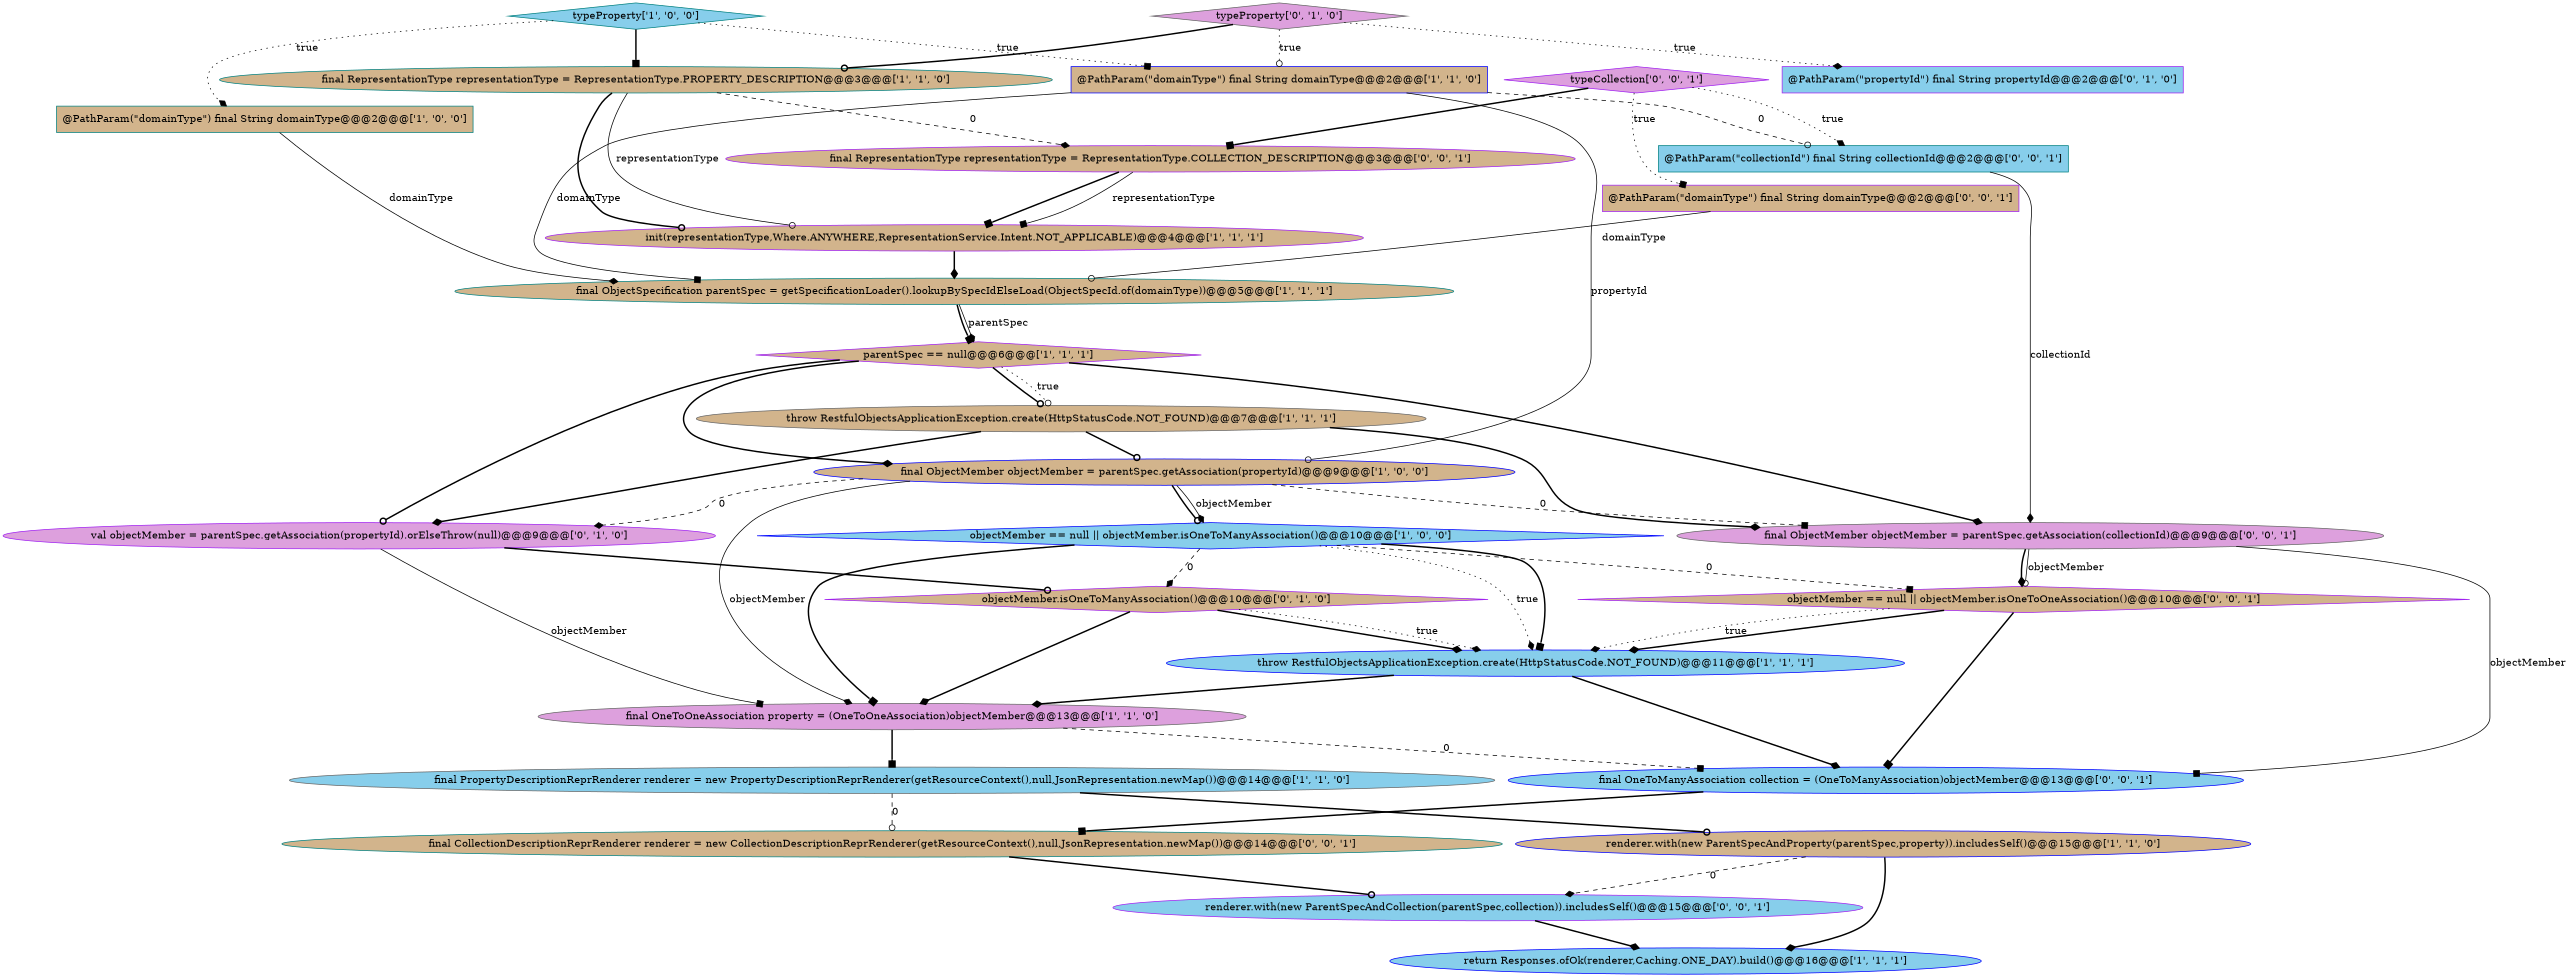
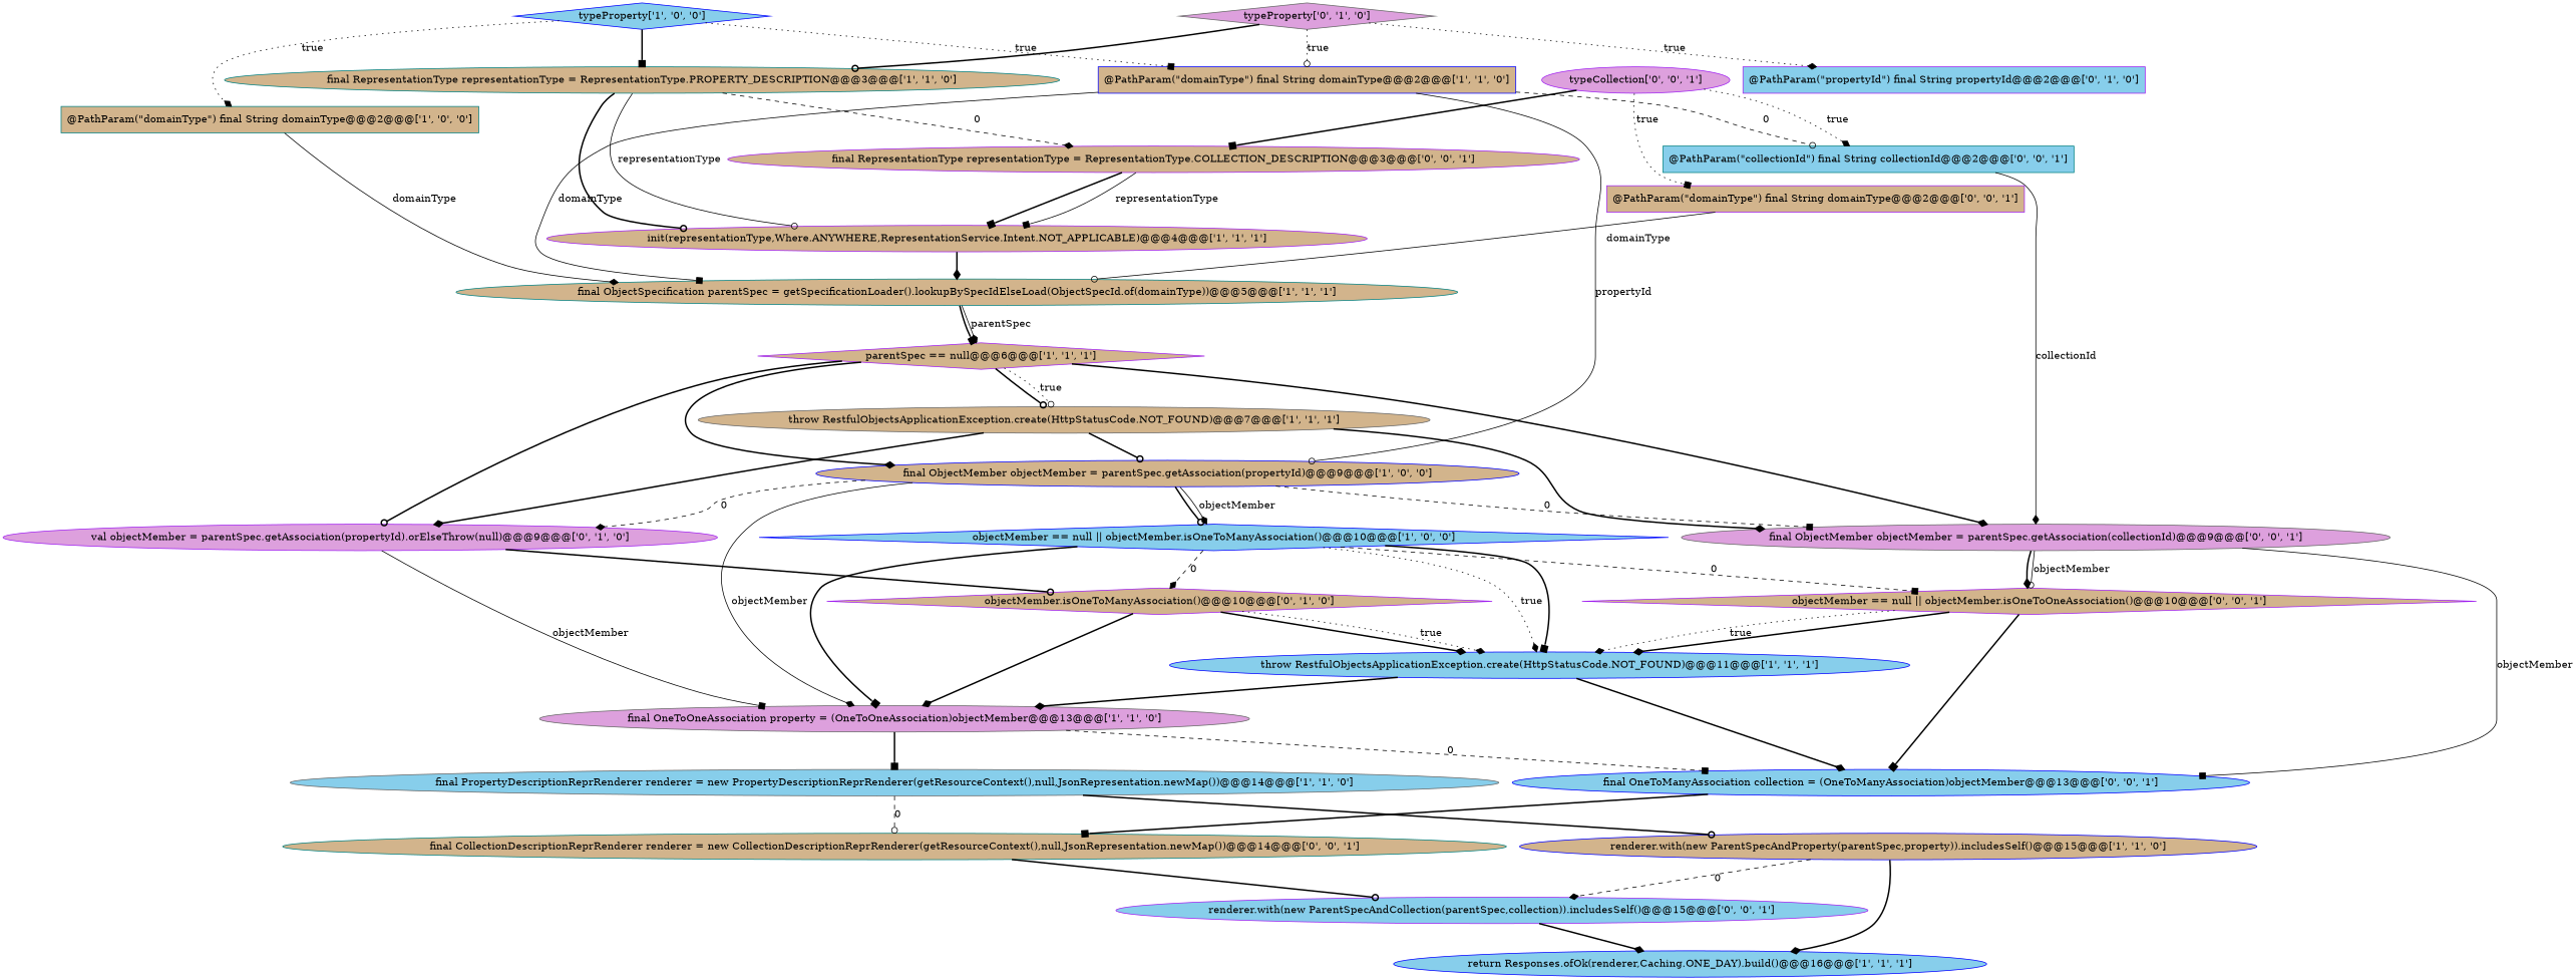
  digraph {
    node [color=purple fillcolor=tan shape=ellipse style=filled]
    edge [arrowhead=diamond style=bold]
    n1 [color=blue label="@PathParam(\"domainType\") final String domainType@@@2@@@['1', '1', '0']" shape=box]
    n2 [color=teal fillcolor=skyblue label="@PathParam(\"collectionId\") final String collectionId@@@2@@@['0', '0', '1']" shape=box]
    n3 [color=blue label="final ObjectMember objectMember = parentSpec.getAssociation(propertyId)@@@9@@@['1', '0', '0']"]
    n4 [color=teal label="final ObjectSpecification parentSpec = getSpecificationLoader().lookupBySpecIdElseLoad(ObjectSpecId.of(domainType))@@@5@@@['1', '1', '1']"]
    n5 [color=gray40 fillcolor=plum label="final ObjectMember objectMember = parentSpec.getAssociation(collectionId)@@@9@@@['0', '0', '1']"]
    n6 [color=gray40 fillcolor=plum label="final OneToOneAssociation property = (OneToOneAssociation)objectMember@@@13@@@['1', '1', '0']"]
    n7 [color=blue fillcolor=skyblue label="objectMember == null || objectMember.isOneToManyAssociation()@@@10@@@['1', '0', '0']" shape=diamond]
    n8 [fillcolor=plum label="val objectMember = parentSpec.getAssociation(propertyId).orElseThrow(null)@@@9@@@['0', '1', '0']"]
    n9 [label="parentSpec == null@@@6@@@['1', '1', '1']" shape=diamond]
    n10 [label="objectMember == null || objectMember.isOneToOneAssociation()@@@10@@@['0', '0', '1']" shape=diamond]
    n11 [color=blue fillcolor=skyblue label="final OneToManyAssociation collection = (OneToManyAssociation)objectMember@@@13@@@['0', '0', '1']"]
    n12 [label="objectMember.isOneToManyAssociation()@@@10@@@['0', '1', '0']" shape=diamond]
    n13 [color=blue fillcolor=skyblue label="throw RestfulObjectsApplicationException.create(HttpStatusCode.NOT_FOUND)@@@11@@@['1', '1', '1']"]
    n14 [color=gray40 fillcolor=skyblue label="final PropertyDescriptionReprRenderer renderer = new PropertyDescriptionReprRenderer(getResourceContext(),null,JsonRepresentation.newMap())@@@14@@@['1', '1', '0']"]
    n15 [label="final RepresentationType representationType = RepresentationType.COLLECTION_DESCRIPTION@@@3@@@['0', '0', '1']"]
    n16 [label="init(representationType,Where.ANYWHERE,RepresentationService.Intent.NOT_APPLICABLE)@@@4@@@['1', '1', '1']"]
    n17 [color=teal label="final CollectionDescriptionReprRenderer renderer = new CollectionDescriptionReprRenderer(getResourceContext(),null,JsonRepresentation.newMap())@@@14@@@['0', '0', '1']"]
    n18 [fillcolor=skyblue label="renderer.with(new ParentSpecAndCollection(parentSpec,collection)).includesSelf()@@@15@@@['0', '0', '1']"]
    n19 [color=blue fillcolor=skyblue label="return Responses.ofOk(renderer,Caching.ONE_DAY).build()@@@16@@@['1', '1', '1']"]
    n20 [color=blue label="renderer.with(new ParentSpecAndProperty(parentSpec,property)).includesSelf()@@@15@@@['1', '1', '0']"]
    n21 [color=gray40 label="throw RestfulObjectsApplicationException.create(HttpStatusCode.NOT_FOUND)@@@7@@@['1', '1', '1']"]
    n22 [color=teal label="@PathParam(\"domainType\") final String domainType@@@2@@@['1', '0', '0']" shape=box]
    n23 [color=teal label="final RepresentationType representationType = RepresentationType.PROPERTY_DESCRIPTION@@@3@@@['1', '1', '0']"]
-   n24 [color=teal fillcolor=skyblue label="typeProperty['1', '0', '0']" shape=diamond]
+   n24 [color=blue fillcolor=skyblue label="typeProperty['1', '0', '0']" shape=diamond]
    n25 [color=gray40 fillcolor=plum label="typeProperty['0', '1', '0']" shape=diamond]
    n26 [fillcolor=skyblue label="@PathParam(\"propertyId\") final String propertyId@@@2@@@['0', '1', '0']" shape=box]
-   n27 [fillcolor=plum label="typeCollection['0', '0', '1']" shape=diamond]
+   n27 [fillcolor=plum label="typeCollection['0', '0', '1']"]
    n28 [label="@PathParam(\"domainType\") final String domainType@@@2@@@['0', '0', '1']" shape=box]
    n1 -> n2 [arrowhead=odot label=0 style=dashed]
    n1 -> n3 [arrowhead=odot label=propertyId style=solid]
    n1 -> n4 [arrowhead=box label=domainType style=solid]
    n2 -> n5 [label=collectionId style=solid]
    n3 -> n5 [arrowhead=box label=0 style=dashed]
    n3 -> n6 [label=objectMember style=solid]
    n3 -> n7 [label=objectMember style=solid]
    n3 -> n7 [arrowhead=odot]
    n3 -> n8 [label=0 style=dashed]
    n4 -> n9 [label=parentSpec style=solid]
    n4 -> n9 [arrowhead=box]
    n5 -> n10
    n5 -> n10 [arrowhead=odot label=objectMember style=solid]
    n5 -> n11 [arrowhead=box label=objectMember style=solid]
    n6 -> n11 [arrowhead=box label=0 style=dashed]
    n6 -> n14 [arrowhead=box]
    n7 -> n6 [arrowhead=box]
    n7 -> n10 [arrowhead=box label=0 style=dashed]
    n7 -> n12 [label=0 style=dashed]
    n7 -> n13 [arrowhead=box]
    n7 -> n13 [label=true style=dotted]
    n8 -> n6 [arrowhead=box label=objectMember style=solid]
    n8 -> n12 [arrowhead=odot]
    n9 -> n3
    n9 -> n5
    n9 -> n8 [arrowhead=odot]
    n9 -> n21 [arrowhead=odot label=true style=dotted]
    n9 -> n21 [arrowhead=odot]
    n10 -> n11 [arrowhead=box]
    n10 -> n13
    n10 -> n13 [label=true style=dotted]
    n11 -> n17 [arrowhead=box]
    n12 -> n6
    n12 -> n13
    n12 -> n13 [label=true style=dotted]
    n13 -> n6
    n13 -> n11
    n14 -> n17 [arrowhead=odot label=0 style=dashed]
    n14 -> n20 [arrowhead=odot]
    n15 -> n16 [arrowhead=box]
    n15 -> n16 [arrowhead=box label=representationType style=solid]
    n16 -> n4
    n17 -> n18 [arrowhead=odot]
    n18 -> n19
    n20 -> n18 [label=0 style=dashed]
    n20 -> n19
    n21 -> n3 [arrowhead=odot]
    n21 -> n5
    n21 -> n8
    n22 -> n4 [label=domainType style=solid]
    n23 -> n15 [label=0 style=dashed]
    n23 -> n16 [arrowhead=odot]
    n23 -> n16 [arrowhead=odot label=representationType style=solid]
    n24 -> n1 [arrowhead=box label=true style=dotted]
    n24 -> n22 [label=true style=dotted]
    n24 -> n23 [arrowhead=box]
    n25 -> n1 [arrowhead=odot label=true style=dotted]
    n25 -> n23 [arrowhead=odot]
    n25 -> n26 [label=true style=dotted]
    n27 -> n2 [label=true style=dotted]
    n27 -> n15 [arrowhead=box]
    n27 -> n28 [arrowhead=box label=true style=dotted]
    n28 -> n4 [arrowhead=odot label=domainType style=solid]
  }
